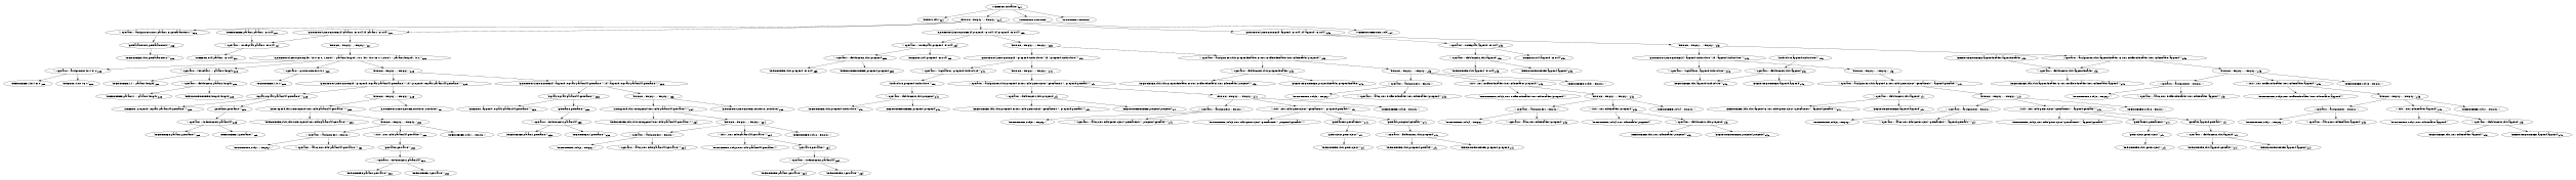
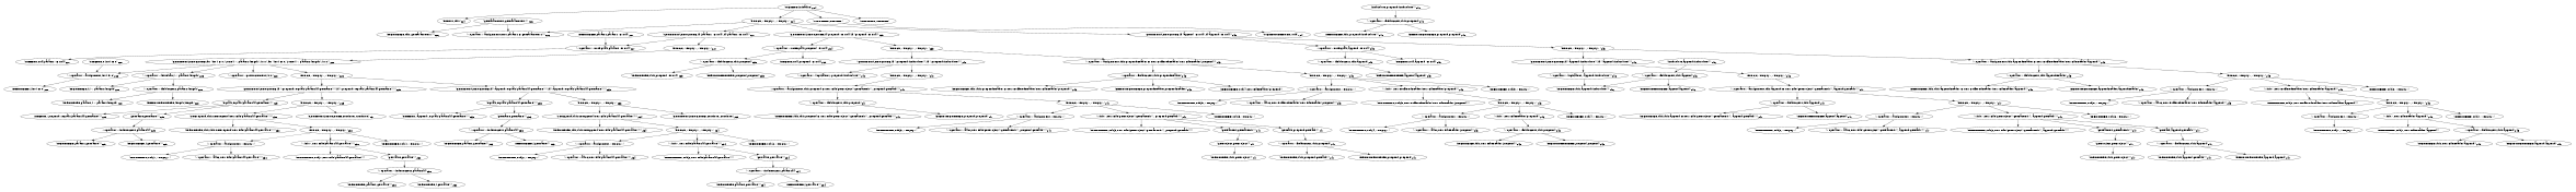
  digraph {
-   n1 [label=<(METHOD,initialize)<SUB>424</SUB>>]
+   n1 [label=<(METHOD,initialize)<SUB>224</SUB>>]
    n2 [label=<(PARAM,this)<SUB>224</SUB>>]
    n3 [label=<(BLOCK,&lt;empty&gt;,&lt;empty&gt;)<SUB>224</SUB>>]
    n4 [label=<(MODIFIER,PRIVATE)>]
    n5 [label=<(MODIFIER,VIRTUAL)>]
    n6 [label=<(&lt;operator&gt;.assignment,ANY params = getParameters())<SUB>226</SUB>>]
    n7 [label=<(CONTROL_STRUCTURE,if (params != null),if (params != null))<SUB>227</SUB>>]
    n8 [label=<(CONTROL_STRUCTURE,if (prepend != null),if (prepend != null))<SUB>239</SUB>>]
    n9 [label=<(CONTROL_STRUCTURE,if (append != null),if (append != null))<SUB>245</SUB>>]
    n10 [label=<(METHOD_RETURN,void)<SUB>724</SUB>>]
    n11 [label=<(getParameters,getParameters())<SUB>226</SUB>>]
    n12 [label=<(&lt;operator&gt;.notEquals,params != null)<SUB>227</SUB>>]
    n13 [label=<(BLOCK,&lt;empty&gt;,&lt;empty&gt;)<SUB>227</SUB>>]
    n14 [label=<(&lt;operator&gt;.notEquals,prepend != null)<SUB>234</SUB>>]
    n15 [label=<(BLOCK,&lt;empty&gt;,&lt;empty&gt;)<SUB>239</SUB>>]
    n16 [label=<(&lt;operator&gt;.notEquals,append != null)<SUB>245</SUB>>]
    n17 [label=<(BLOCK,&lt;empty&gt;,&lt;empty&gt;)<SUB>245</SUB>>]
    n18 [label=<(IDENTIFIER,this,getParameters())<SUB>226</SUB>>]
    n19 [label=<(LITERAL,null,params != null)<SUB>227</SUB>>]
    n20 [label=<(CONTROL_STRUCTURE,for (int i = 0; Some(i &lt; params.length); i++),for (int i = 0; Some(i &lt; params.length); i++))<SUB>228</SUB>>]
    n21 [label=<(IDENTIFIER,params,params != null)<SUB>227</SUB>>]
    n22 [label=<(&lt;operator&gt;.assignment,int i = 0)<SUB>228</SUB>>]
    n23 [label=<(&lt;operator&gt;.lessThan,i &lt; params.length)<SUB>228</SUB>>]
    n24 [label=<(&lt;operator&gt;.postIncrement,i++)<SUB>228</SUB>>]
    n25 [label=<(BLOCK,&lt;empty&gt;,&lt;empty&gt;)<SUB>228</SUB>>]
    n26 [label=<(IDENTIFIER,i,int i = 0)<SUB>228</SUB>>]
    n27 [label=<(LITERAL,0,int i = 0)<SUB>228</SUB>>]
    n28 [label=<(IDENTIFIER,i,i &lt; params.length)<SUB>228</SUB>>]
    n29 [label=<(&lt;operator&gt;.fieldAccess,params.length)<SUB>228</SUB>>]
-   n30 [label=<(IDENTIFIER,i,i++)<SUB>228</SUB>>]
    n31 [label=<(CONTROL_STRUCTURE,if (&quot;prepend&quot;.equals(params[i].getName())),if (&quot;prepend&quot;.equals(params[i].getName())))<SUB>229</SUB>>]
    n32 [label=<(CONTROL_STRUCTURE,if (&quot;append&quot;.equals(params[i].getName())),if (&quot;append&quot;.equals(params[i].getName())))<SUB>233</SUB>>]
    n33 [label=<(IDENTIFIER,params,i &lt; params.length)<SUB>228</SUB>>]
    n34 [label=<(FIELD_IDENTIFIER,length,length)<SUB>228</SUB>>]
    n35 [label=<(equals,equals(params[i].getName()))<SUB>229</SUB>>]
    n36 [label=<(BLOCK,&lt;empty&gt;,&lt;empty&gt;)<SUB>229</SUB>>]
    n37 [label=<(equals,equals(params[i].getName()))<SUB>233</SUB>>]
    n38 [label=<(BLOCK,&lt;empty&gt;,&lt;empty&gt;)<SUB>233</SUB>>]
    n39 [label=<(LITERAL,&quot;prepend&quot;,equals(params[i].getName()))<SUB>229</SUB>>]
    n40 [label=<(getName,getName())<SUB>229</SUB>>]
    n41 [label=<(setPrepend,this.setPrepend(new File(params[i].getValue())))<SUB>230</SUB>>]
    n42 [label=<(CONTROL_STRUCTURE,continue;,continue;)<SUB>231</SUB>>]
    n43 [label=<(&lt;operator&gt;.indexAccess,params[i])<SUB>229</SUB>>]
    n44 [label=<(IDENTIFIER,params,getName())<SUB>229</SUB>>]
    n45 [label=<(IDENTIFIER,i,getName())<SUB>229</SUB>>]
    n46 [label=<(IDENTIFIER,this,this.setPrepend(new File(params[i].getValue())))<SUB>230</SUB>>]
    n47 [label=<(BLOCK,&lt;empty&gt;,&lt;empty&gt;)<SUB>230</SUB>>]
    n48 [label=<(&lt;operator&gt;.assignment,&lt;empty&gt;)>]
    n49 [label=<(&lt;init&gt;,new File(params[i].getValue()))<SUB>230</SUB>>]
    n50 [label=<(IDENTIFIER,$obj1,&lt;empty&gt;)>]
    n51 [label=<(IDENTIFIER,$obj1,&lt;empty&gt;)>]
    n52 [label=<(&lt;operator&gt;.alloc,new File(params[i].getValue()))<SUB>230</SUB>>]
+   n53 [label=<(IDENTIFIER,$obj1,new File(params[i].getValue()))>]
    n54 [label=<(getValue,getValue())<SUB>230</SUB>>]
    n55 [label=<(&lt;operator&gt;.indexAccess,params[i])<SUB>230</SUB>>]
    n56 [label=<(IDENTIFIER,params,getValue())<SUB>230</SUB>>]
    n57 [label=<(IDENTIFIER,i,getValue())<SUB>230</SUB>>]
    n58 [label=<(LITERAL,&quot;append&quot;,equals(params[i].getName()))<SUB>233</SUB>>]
    n59 [label=<(getName,getName())<SUB>233</SUB>>]
    n60 [label=<(setAppend,this.setAppend(new File(params[i].getValue())))<SUB>234</SUB>>]
    n61 [label=<(CONTROL_STRUCTURE,continue;,continue;)<SUB>235</SUB>>]
    n62 [label=<(&lt;operator&gt;.indexAccess,params[i])<SUB>233</SUB>>]
    n63 [label=<(IDENTIFIER,params,getName())<SUB>233</SUB>>]
    n64 [label=<(IDENTIFIER,i,getName())<SUB>233</SUB>>]
    n65 [label=<(IDENTIFIER,this,this.setAppend(new File(params[i].getValue())))<SUB>234</SUB>>]
    n66 [label=<(BLOCK,&lt;empty&gt;,&lt;empty&gt;)<SUB>234</SUB>>]
    n67 [label=<(&lt;operator&gt;.assignment,&lt;empty&gt;)>]
    n68 [label=<(&lt;init&gt;,new File(params[i].getValue()))<SUB>234</SUB>>]
    n69 [label=<(IDENTIFIER,$obj2,&lt;empty&gt;)>]
    n70 [label=<(IDENTIFIER,$obj2,&lt;empty&gt;)>]
    n71 [label=<(&lt;operator&gt;.alloc,new File(params[i].getValue()))<SUB>234</SUB>>]
    n72 [label=<(IDENTIFIER,$obj2,new File(params[i].getValue()))>]
    n73 [label=<(getValue,getValue())<SUB>234</SUB>>]
    n74 [label=<(&lt;operator&gt;.indexAccess,params[i])<SUB>234</SUB>>]
    n75 [label=<(IDENTIFIER,params,getValue())<SUB>234</SUB>>]
    n76 [label=<(IDENTIFIER,i,getValue())<SUB>234</SUB>>]
    n77 [label=<(&lt;operator&gt;.fieldAccess,this.prepend)<SUB>239</SUB>>]
    n78 [label=<(LITERAL,null,prepend != null)<SUB>239</SUB>>]
    n79 [label=<(CONTROL_STRUCTURE,if (!prepend.isAbsolute()),if (!prepend.isAbsolute()))<SUB>240</SUB>>]
    n80 [label=<(&lt;operator&gt;.assignment,this.prependReader = new BufferedReader(new FileReader(prepend)))<SUB>243</SUB>>]
    n81 [label=<(IDENTIFIER,this,prepend != null)<SUB>239</SUB>>]
    n82 [label=<(FIELD_IDENTIFIER,prepend,prepend)<SUB>239</SUB>>]
    n83 [label=<(&lt;operator&gt;.logicalNot,!prepend.isAbsolute())<SUB>240</SUB>>]
    n84 [label=<(BLOCK,&lt;empty&gt;,&lt;empty&gt;)<SUB>240</SUB>>]
    n85 [label=<(&lt;operator&gt;.fieldAccess,this.prependReader)<SUB>243</SUB>>]
    n86 [label=<(BLOCK,&lt;empty&gt;,&lt;empty&gt;)<SUB>243</SUB>>]
-   n87 [label=<(isAbsolute,prepend.isAbsolute())<SUB>290</SUB>>]
+   n87 [label=<(isAbsolute,prepend.isAbsolute())<SUB>240</SUB>>]
    n88 [label=<(&lt;operator&gt;.assignment,this.prepend = new File(getProject().getBaseDir(), prepend.getPath()))<SUB>241</SUB>>]
    n89 [label=<(&lt;operator&gt;.fieldAccess,this.prepend)<SUB>240</SUB>>]
    n90 [label=<(IDENTIFIER,this,prepend.isAbsolute())<SUB>240</SUB>>]
    n91 [label=<(FIELD_IDENTIFIER,prepend,prepend)<SUB>240</SUB>>]
    n92 [label=<(&lt;operator&gt;.fieldAccess,this.prepend)<SUB>241</SUB>>]
    n93 [label=<(BLOCK,&lt;empty&gt;,&lt;empty&gt;)<SUB>241</SUB>>]
    n94 [label=<(IDENTIFIER,this,this.prepend = new File(getProject().getBaseDir(), prepend.getPath()))<SUB>241</SUB>>]
    n95 [label=<(FIELD_IDENTIFIER,prepend,prepend)<SUB>241</SUB>>]
    n96 [label=<(&lt;operator&gt;.assignment,&lt;empty&gt;)>]
    n97 [label=<(&lt;init&gt;,new File(getProject().getBaseDir(), prepend.getPath()))<SUB>241</SUB>>]
    n98 [label=<(IDENTIFIER,$obj3,&lt;empty&gt;)>]
    n99 [label=<(IDENTIFIER,$obj3,&lt;empty&gt;)>]
    n100 [label=<(&lt;operator&gt;.alloc,new File(getProject().getBaseDir(), prepend.getPath()))<SUB>241</SUB>>]
    n101 [label=<(IDENTIFIER,$obj3,new File(getProject().getBaseDir(), prepend.getPath()))>]
    n102 [label=<(getBaseDir,getBaseDir())<SUB>241</SUB>>]
    n103 [label=<(getPath,prepend.getPath())<SUB>241</SUB>>]
    n104 [label=<(getProject,getProject())<SUB>241</SUB>>]
    n105 [label=<(&lt;operator&gt;.fieldAccess,this.prepend)<SUB>241</SUB>>]
    n106 [label=<(IDENTIFIER,this,getProject())<SUB>241</SUB>>]
    n107 [label=<(IDENTIFIER,this,prepend.getPath())<SUB>241</SUB>>]
    n108 [label=<(FIELD_IDENTIFIER,prepend,prepend)<SUB>241</SUB>>]
    n109 [label=<(IDENTIFIER,this,this.prependReader = new BufferedReader(new FileReader(prepend)))<SUB>243</SUB>>]
    n110 [label=<(FIELD_IDENTIFIER,prependReader,prependReader)<SUB>243</SUB>>]
    n111 [label=<(&lt;operator&gt;.assignment,&lt;empty&gt;)>]
    n112 [label=<(&lt;init&gt;,new BufferedReader(new FileReader(prepend)))<SUB>243</SUB>>]
    n113 [label=<(IDENTIFIER,$obj5,&lt;empty&gt;)>]
    n114 [label=<(IDENTIFIER,$obj5,&lt;empty&gt;)>]
    n115 [label=<(&lt;operator&gt;.alloc,new BufferedReader(new FileReader(prepend)))<SUB>243</SUB>>]
    n116 [label=<(IDENTIFIER,$obj5,new BufferedReader(new FileReader(prepend)))>]
    n117 [label=<(BLOCK,&lt;empty&gt;,&lt;empty&gt;)<SUB>243</SUB>>]
    n118 [label=<(&lt;operator&gt;.assignment,&lt;empty&gt;)>]
    n119 [label=<(&lt;init&gt;,new FileReader(prepend))<SUB>243</SUB>>]
    n120 [label=<(IDENTIFIER,$obj4,&lt;empty&gt;)>]
    n121 [label=<(IDENTIFIER,$obj4,&lt;empty&gt;)>]
    n122 [label=<(&lt;operator&gt;.alloc,new FileReader(prepend))<SUB>243</SUB>>]
    n123 [label=<(IDENTIFIER,$obj4,new FileReader(prepend))>]
    n124 [label=<(&lt;operator&gt;.fieldAccess,this.prepend)<SUB>243</SUB>>]
    n125 [label=<(IDENTIFIER,this,new FileReader(prepend))<SUB>243</SUB>>]
    n126 [label=<(FIELD_IDENTIFIER,prepend,prepend)<SUB>243</SUB>>]
    n127 [label=<(&lt;operator&gt;.fieldAccess,this.append)<SUB>245</SUB>>]
    n128 [label=<(LITERAL,null,append != null)<SUB>245</SUB>>]
    n129 [label=<(CONTROL_STRUCTURE,if (!append.isAbsolute()),if (!append.isAbsolute()))<SUB>246</SUB>>]
    n130 [label=<(&lt;operator&gt;.assignment,this.appendReader = new BufferedReader(new FileReader(append)))<SUB>249</SUB>>]
-   n131 [label=<(IDENTIFIER,this,append != null)<SUB>245</SUB>>]
    n132 [label=<(FIELD_IDENTIFIER,append,append)<SUB>245</SUB>>]
    n133 [label=<(&lt;operator&gt;.logicalNot,!append.isAbsolute())<SUB>246</SUB>>]
    n134 [label=<(BLOCK,&lt;empty&gt;,&lt;empty&gt;)<SUB>246</SUB>>]
    n135 [label=<(&lt;operator&gt;.fieldAccess,this.appendReader)<SUB>249</SUB>>]
    n136 [label=<(BLOCK,&lt;empty&gt;,&lt;empty&gt;)<SUB>249</SUB>>]
    n137 [label=<(IDENTIFIER,this,append.isAbsolute())<SUB>246</SUB>>]
    n138 [label=<(&lt;operator&gt;.assignment,this.append = new File(getProject().getBaseDir(), append.getPath()))<SUB>247</SUB>>]
    n139 [label=<(isAbsolute,append.isAbsolute())<SUB>246</SUB>>]
    n140 [label=<(&lt;operator&gt;.fieldAccess,this.append)<SUB>246</SUB>>]
    n141 [label=<(FIELD_IDENTIFIER,append,append)<SUB>246</SUB>>]
    n142 [label=<(&lt;operator&gt;.fieldAccess,this.append)<SUB>247</SUB>>]
    n143 [label=<(BLOCK,&lt;empty&gt;,&lt;empty&gt;)<SUB>247</SUB>>]
    n144 [label=<(IDENTIFIER,this,this.append = new File(getProject().getBaseDir(), append.getPath()))<SUB>247</SUB>>]
    n145 [label=<(FIELD_IDENTIFIER,append,append)<SUB>247</SUB>>]
    n146 [label=<(&lt;operator&gt;.assignment,&lt;empty&gt;)>]
    n147 [label=<(&lt;init&gt;,new File(getProject().getBaseDir(), append.getPath()))<SUB>247</SUB>>]
    n148 [label=<(IDENTIFIER,$obj6,&lt;empty&gt;)>]
    n149 [label=<(IDENTIFIER,$obj6,&lt;empty&gt;)>]
    n150 [label=<(&lt;operator&gt;.alloc,new File(getProject().getBaseDir(), append.getPath()))<SUB>247</SUB>>]
    n151 [label=<(IDENTIFIER,$obj6,new File(getProject().getBaseDir(), append.getPath()))>]
    n152 [label=<(getBaseDir,getBaseDir())<SUB>247</SUB>>]
    n153 [label=<(getPath,append.getPath())<SUB>247</SUB>>]
    n154 [label=<(getProject,getProject())<SUB>247</SUB>>]
    n155 [label=<(&lt;operator&gt;.fieldAccess,this.append)<SUB>247</SUB>>]
    n156 [label=<(IDENTIFIER,this,getProject())<SUB>247</SUB>>]
    n157 [label=<(IDENTIFIER,this,append.getPath())<SUB>247</SUB>>]
    n158 [label=<(FIELD_IDENTIFIER,append,append)<SUB>247</SUB>>]
    n159 [label=<(IDENTIFIER,this,this.appendReader = new BufferedReader(new FileReader(append)))<SUB>249</SUB>>]
    n160 [label=<(FIELD_IDENTIFIER,appendReader,appendReader)<SUB>249</SUB>>]
    n161 [label=<(&lt;operator&gt;.assignment,&lt;empty&gt;)>]
    n162 [label=<(&lt;init&gt;,new BufferedReader(new FileReader(append)))<SUB>249</SUB>>]
    n163 [label=<(IDENTIFIER,$obj8,&lt;empty&gt;)>]
    n164 [label=<(IDENTIFIER,$obj8,&lt;empty&gt;)>]
    n165 [label=<(&lt;operator&gt;.alloc,new BufferedReader(new FileReader(append)))<SUB>249</SUB>>]
    n166 [label=<(IDENTIFIER,$obj8,new BufferedReader(new FileReader(append)))>]
    n167 [label=<(BLOCK,&lt;empty&gt;,&lt;empty&gt;)<SUB>249</SUB>>]
    n168 [label=<(&lt;operator&gt;.assignment,&lt;empty&gt;)>]
    n169 [label=<(&lt;init&gt;,new FileReader(append))<SUB>249</SUB>>]
    n170 [label=<(IDENTIFIER,$obj7,&lt;empty&gt;)>]
    n171 [label=<(IDENTIFIER,$obj7,&lt;empty&gt;)>]
-   n172 [label=<(&lt;operator&gt;.alloc,new FileReader(append))<SUB>249</SUB>>]
    n173 [label=<(IDENTIFIER,$obj7,new FileReader(append))>]
    n174 [label=<(&lt;operator&gt;.fieldAccess,this.append)<SUB>249</SUB>>]
    n175 [label=<(IDENTIFIER,this,new FileReader(append))<SUB>249</SUB>>]
    n176 [label=<(FIELD_IDENTIFIER,append,append)<SUB>249</SUB>>]
    n1 -> n2
    n1 -> n3
    n1 -> n4
    n1 -> n5
    n3 -> n6
    n3 -> n7
    n3 -> n8
    n3 -> n9
    n4 -> n10
-   n6 -> n11
+   n11 -> n6
    n7 -> n12
    n7 -> n13
    n8 -> n14
    n8 -> n15
    n9 -> n16
    n9 -> n17
    n11 -> n18
    n12 -> n19
    n13 -> n20
    n14 -> n77
    n14 -> n78
    n15 -> n79
    n15 -> n80
    n16 -> n127
    n16 -> n128
    n17 -> n129
    n17 -> n130
    n20 -> n22
    n20 -> n23
    n20 -> n24
    n20 -> n25
    n21 -> n12
    n22 -> n26
-   n22 -> n27
+   n27 -> n22
    n23 -> n28
    n23 -> n29
-   n24 -> n30
    n25 -> n31
    n25 -> n32
    n29 -> n33
    n29 -> n34
    n31 -> n35
    n31 -> n36
    n32 -> n37
    n32 -> n38
    n35 -> n39
    n35 -> n40
    n36 -> n41
    n36 -> n42
    n37 -> n58
    n37 -> n59
    n38 -> n60
    n38 -> n61
    n40 -> n43
    n41 -> n46
    n41 -> n47
    n43 -> n44
    n43 -> n45
    n47 -> n48
    n47 -> n49
    n47 -> n50
    n48 -> n51
    n48 -> n52
+   n49 -> n53
    n49 -> n54
    n54 -> n55
    n55 -> n56
    n55 -> n57
    n59 -> n62
    n60 -> n65
    n60 -> n66
    n62 -> n63
    n62 -> n64
    n66 -> n67
    n66 -> n68
    n66 -> n69
    n67 -> n70
    n67 -> n71
    n68 -> n72
    n68 -> n73
    n73 -> n74
    n74 -> n75
    n74 -> n76
    n77 -> n81
    n77 -> n82
    n79 -> n83
    n79 -> n84
    n80 -> n85
    n80 -> n86
-   n83 -> n87
    n84 -> n88
    n85 -> n109
    n85 -> n110
    n86 -> n111
    n86 -> n112
    n86 -> n113
    n87 -> n89
    n88 -> n92
    n88 -> n93
    n89 -> n90
    n89 -> n91
    n92 -> n94
    n92 -> n95
    n93 -> n96
    n93 -> n97
    n93 -> n98
    n96 -> n99
    n96 -> n100
    n97 -> n101
    n97 -> n102
    n97 -> n103
    n102 -> n104
    n103 -> n105
    n104 -> n106
    n105 -> n107
    n105 -> n108
    n111 -> n114
    n111 -> n115
    n112 -> n116
    n112 -> n117
    n117 -> n118
    n117 -> n119
    n117 -> n120
    n118 -> n121
    n118 -> n122
-   n119 -> n123
+   n85 -> n123
    n119 -> n124
    n124 -> n125
    n124 -> n126
-   n127 -> n131
    n127 -> n132
    n129 -> n133
    n129 -> n134
    n130 -> n135
    n130 -> n136
    n133 -> n137
    n134 -> n138
    n135 -> n159
-   n160 -> n135
+   n135 -> n160
    n136 -> n161
    n136 -> n162
    n136 -> n163
    n138 -> n142
    n138 -> n143
    n139 -> n140
    n140 -> n137
    n140 -> n141
    n142 -> n144
    n142 -> n145
    n143 -> n146
    n143 -> n147
    n143 -> n148
    n146 -> n149
    n146 -> n150
    n147 -> n151
    n147 -> n152
    n147 -> n153
    n152 -> n154
    n153 -> n155
    n154 -> n156
    n155 -> n157
    n155 -> n158
    n161 -> n164
    n161 -> n165
    n162 -> n166
    n162 -> n167
    n167 -> n168
    n167 -> n169
    n167 -> n170
    n168 -> n171
-   n168 -> n172
    n169 -> n173
    n169 -> n174
    n174 -> n175
    n174 -> n176
  }
